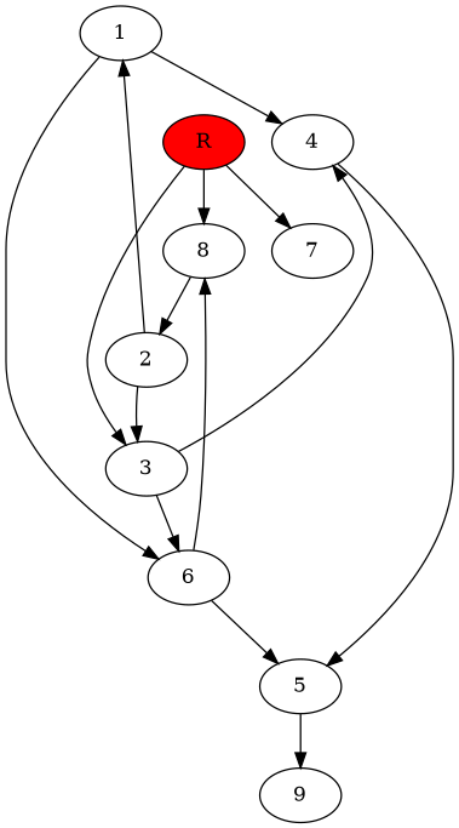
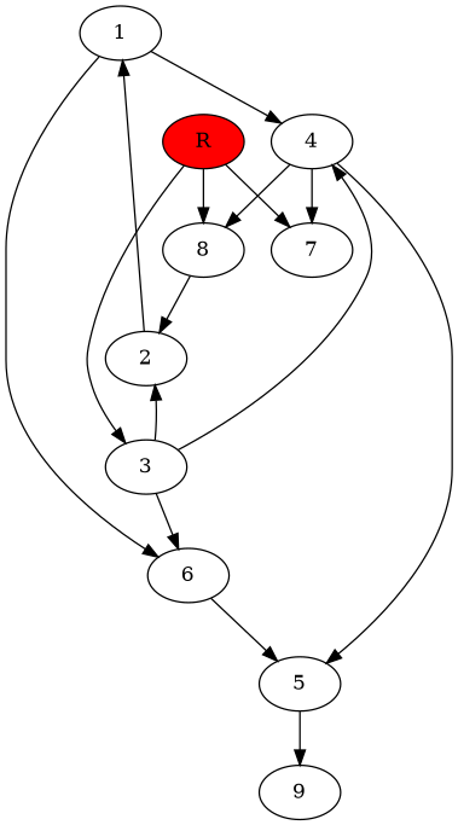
  digraph {
    1
    4
    6
    5
    7
    8
    2
    3
    9
    R [fillcolor="#ff0000" style=filled]
    1 -> 4
    1 -> 6
    4 -> 5
-   6 -> 8
+   4 -> 7
+   4 -> 8
    6 -> 5
    5 -> 9
    8 -> 2
    2 -> 1
    3 -> 4
    3 -> 6
-   2 -> 3
+   3 -> 2
    R -> 7
    R -> 8
    R -> 3
  }
